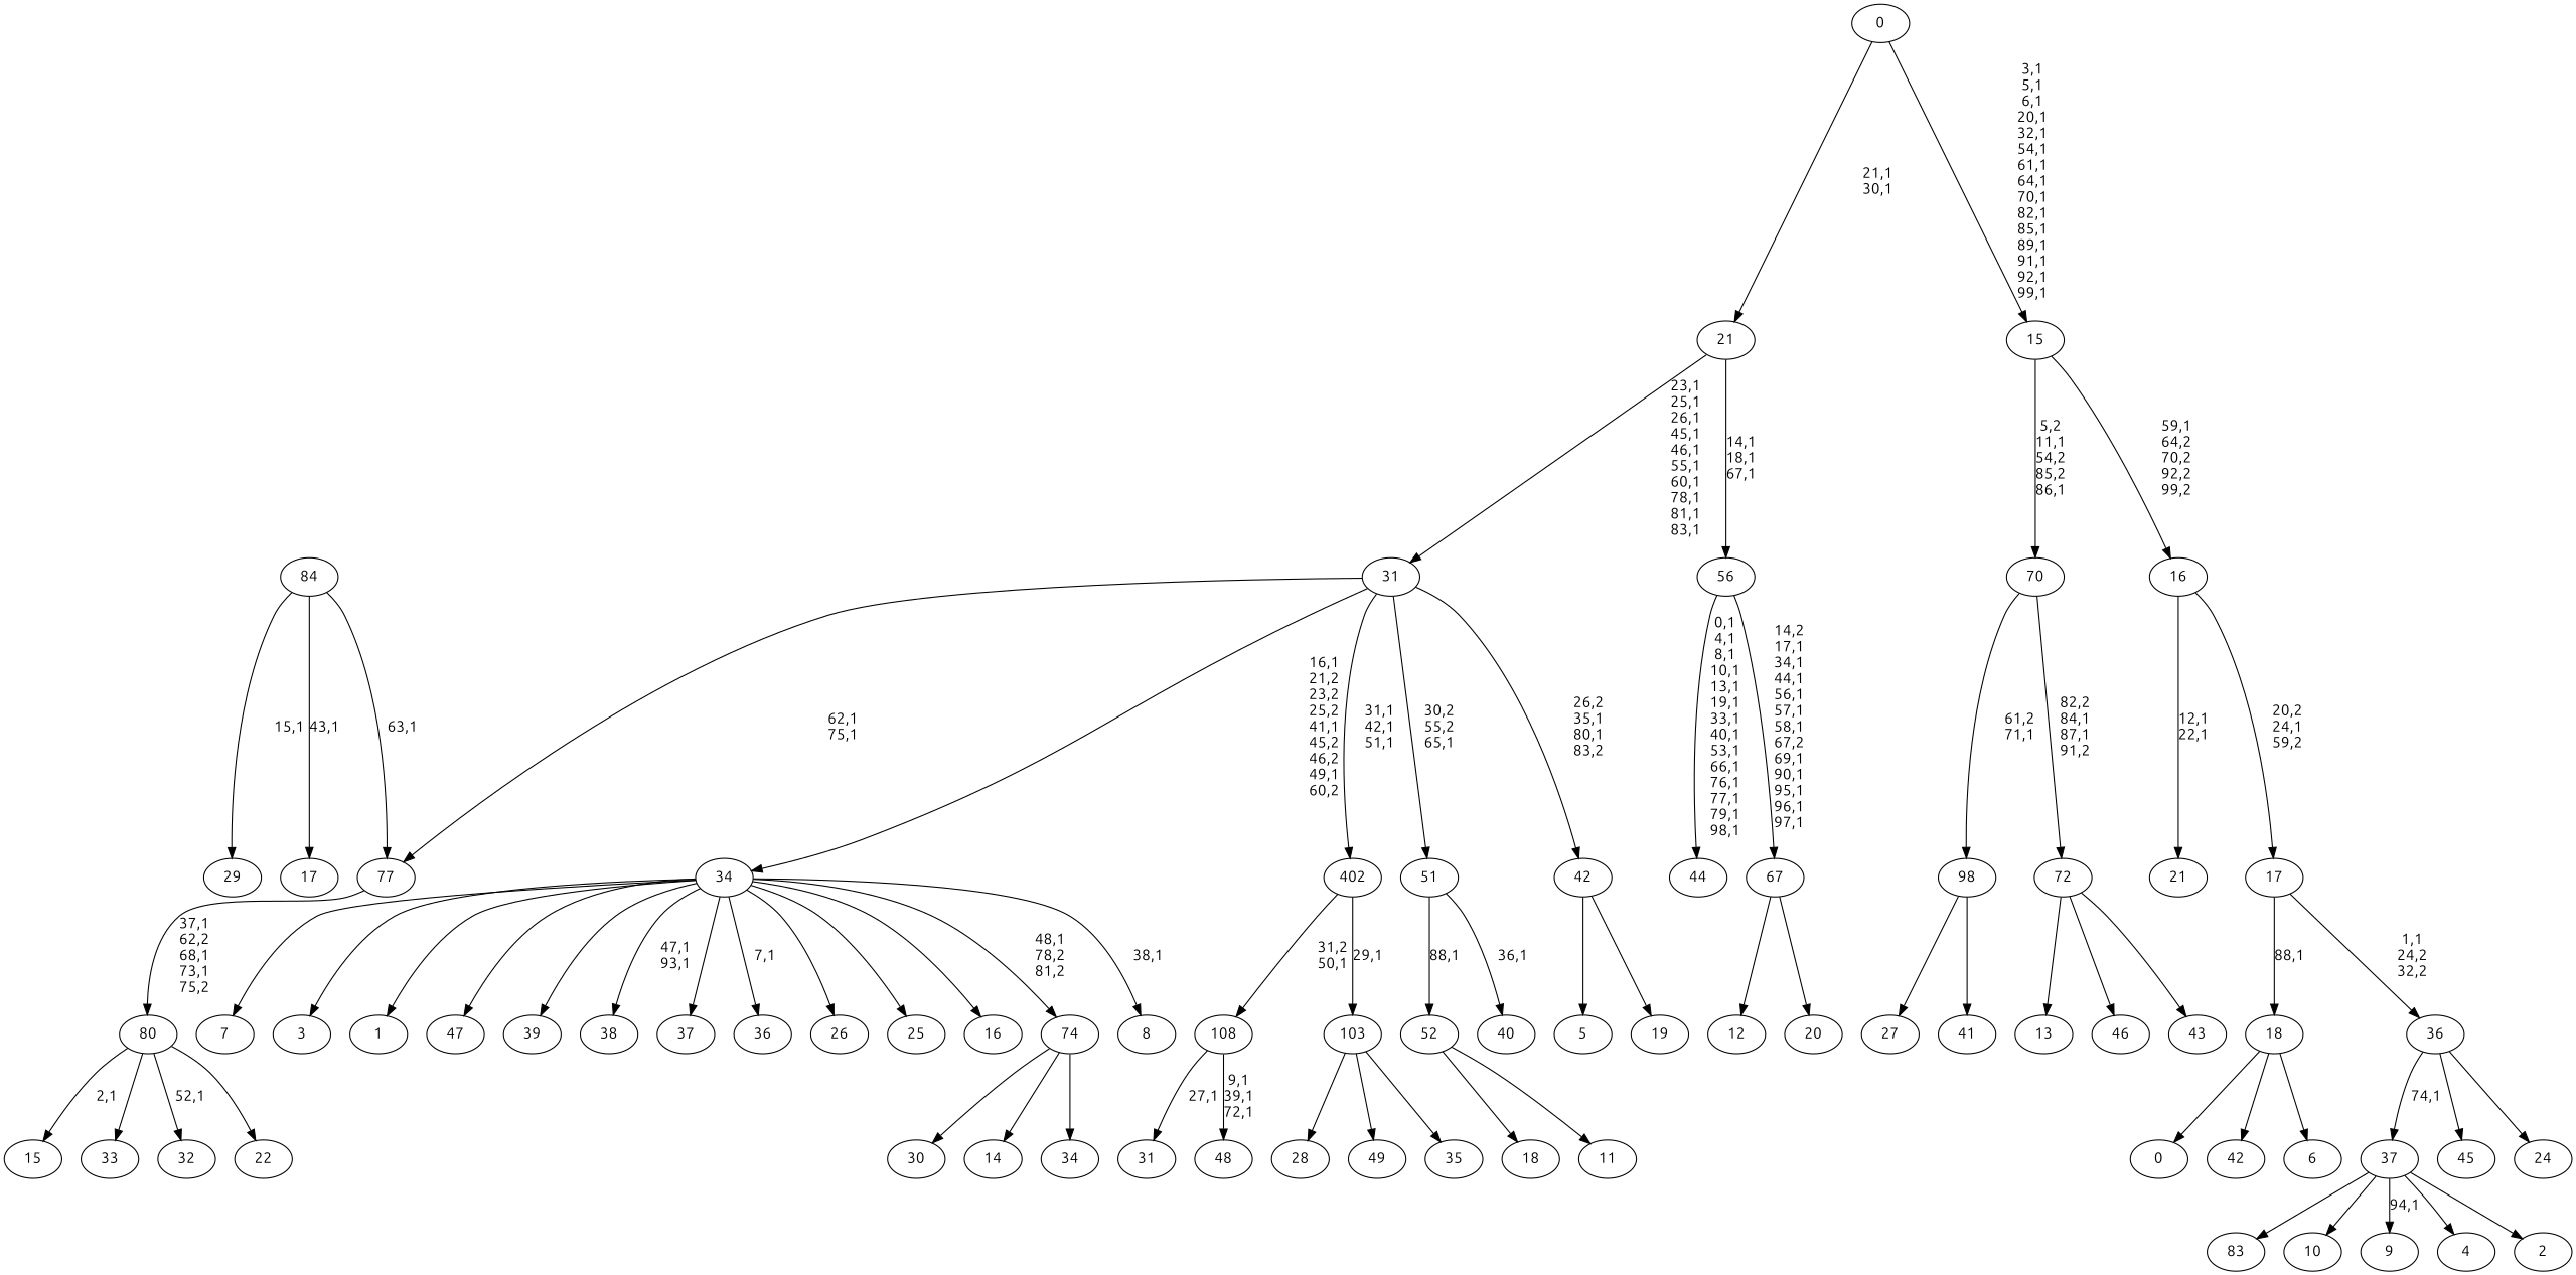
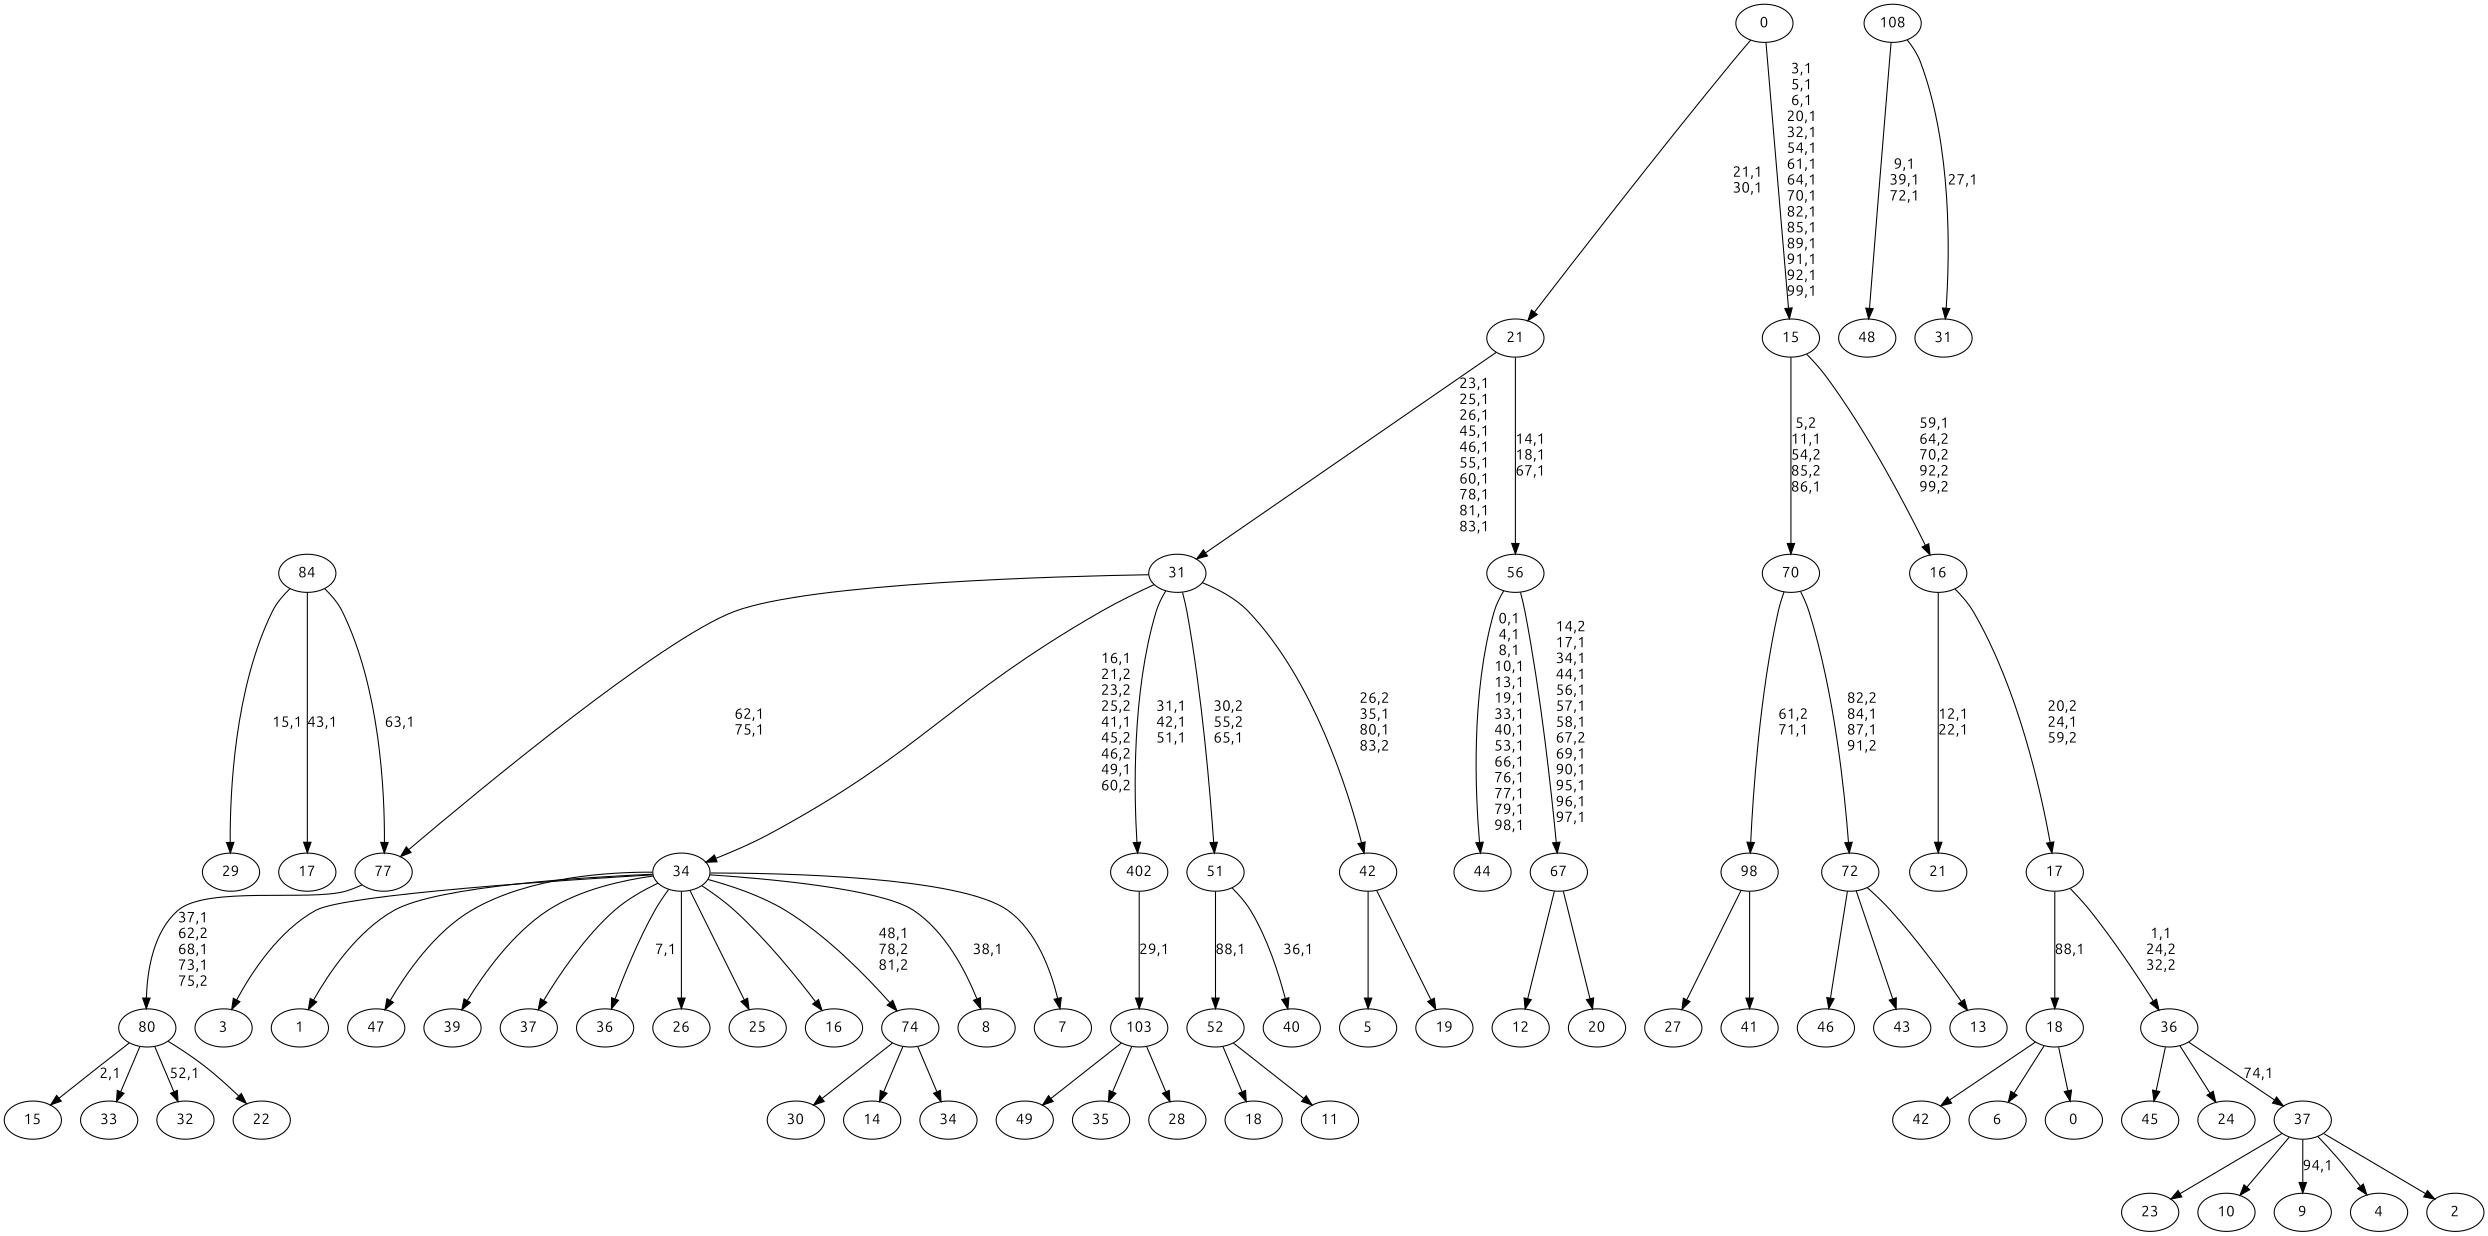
  digraph {
    fontname=Ubuntu
    node [fontname=Ubuntu]
    edge [fontname=Ubuntu]
    n1 [label=49]
    n2 [label=48]
    n3 [label=47]
    n4 [label=46]
    n5 [label=45]
    n6 [label=44]
    n7 [label=43]
    n8 [label=42]
    n9 [label=41]
    n10 [label=40]
    n11 [label=39]
-   n12 [label=38]
    n13 [label=37]
    n14 [label=36]
    n15 [label=35]
    n16 [label=34]
    n17 [label=33]
    n18 [label=32]
    n19 [label=31]
    108
    n21 [label=30]
    n22 [label=29]
    n23 [label=28]
    103
    n25 [label=402]
    n26 [label=27]
    98
    n28 [label=26]
    n29 [label=25]
    n30 [label=24]
-   n31 [label=83]
+   n31 [label=23]
    n32 [label=22]
    n33 [label=21]
    n34 [label=20]
    n35 [label=19]
    n36 [label=18]
    n37 [label=17]
    84
    77
    n40 [label=16]
    n41 [label=15]
    80
    n43 [label=14]
    74
    n45 [label=13]
    72
    70
    n48 [label=12]
    67
    56
    n51 [label=11]
    52
    51
    n54 [label=10]
    n55 [label=9]
    n56 [label=8]
    n57 [label=7]
    n58 [label=6]
    n59 [label=5]
    42
    n61 [label=4]
    n62 [label=3]
    n63 [label=2]
    37
    36
    n66 [label=1]
    34
    31
    21
    n70 [label=0]
    18
    17
    16
    15
    0
    108 -> n2 [label="9,1\n39,1\n72,1"]
    108 -> n19 [label="27,1"]
    103 -> n1
    103 -> n15
    103 -> n23
-   n25 -> 108 [label="31,2\n50,1"]
    n25 -> 103 [label="29,1"]
    98 -> n9
    98 -> n26
    84 -> n22 [label="15,1"]
    84 -> n37 [label="43,1"]
    84 -> 77 [label="63,1"]
    77 -> 80 [label="37,1\n62,2\n68,1\n73,1\n75,2"]
    80 -> n17
    80 -> n18 [label="52,1"]
    80 -> n32
    80 -> n41 [label="2,1"]
    74 -> n16
    74 -> n21
    74 -> n43
    72 -> n4
    72 -> n7
    72 -> n45
    70 -> 98 [label="61,2\n71,1"]
    70 -> 72 [label="82,2\n84,1\n87,1\n91,2"]
    67 -> n34
    67 -> n48
    56 -> n6 [label="0,1\n4,1\n8,1\n10,1\n13,1\n19,1\n33,1\n40,1\n53,1\n66,1\n76,1\n77,1\n79,1\n98,1"]
    56 -> 67 [label="14,2\n17,1\n34,1\n44,1\n56,1\n57,1\n58,1\n67,2\n69,1\n90,1\n95,1\n96,1\n97,1"]
    52 -> n36
    52 -> n51
    51 -> n10 [label="36,1"]
    51 -> 52 [label="88,1"]
    42 -> n35
    42 -> n59
    37 -> n31
    37 -> n54
    37 -> n55 [label="94,1"]
    37 -> n61
    37 -> n63
    36 -> n5
    36 -> n30
    36 -> 37 [label="74,1"]
    34 -> n3
    34 -> n11
-   34 -> n12 [label="47,1\n93,1"]
    34 -> n13
    34 -> n14 [label="7,1"]
    34 -> n28
    34 -> n29
    34 -> n40
    34 -> 74 [label="48,1\n78,2\n81,2"]
    34 -> n56 [label="38,1"]
    34 -> n57
    34 -> n62
    34 -> n66
    31 -> n25 [label="31,1\n42,1\n51,1"]
    31 -> 77 [label="62,1\n75,1"]
    31 -> 51 [label="30,2\n55,2\n65,1"]
    31 -> 42 [label="26,2\n35,1\n80,1\n83,2"]
    31 -> 34 [label="16,1\n21,2\n23,2\n25,2\n41,1\n45,2\n46,2\n49,1\n60,2"]
    21 -> 56 [label="14,1\n18,1\n67,1"]
    21 -> 31 [label="23,1\n25,1\n26,1\n45,1\n46,1\n55,1\n60,1\n78,1\n81,1\n83,1"]
    18 -> n8
    18 -> n58
    18 -> n70
    17 -> 36 [label="1,1\n24,2\n32,2"]
    17 -> 18 [label="88,1"]
    16 -> n33 [label="12,1\n22,1"]
    16 -> 17 [label="20,2\n24,1\n59,2"]
    15 -> 70 [label="5,2\n11,1\n54,2\n85,2\n86,1"]
    15 -> 16 [label="59,1\n64,2\n70,2\n92,2\n99,2"]
    0 -> 21 [label="21,1\n30,1"]
    0 -> 15 [label="3,1\n5,1\n6,1\n20,1\n32,1\n54,1\n61,1\n64,1\n70,1\n82,1\n85,1\n89,1\n91,1\n92,1\n99,1"]
  }
